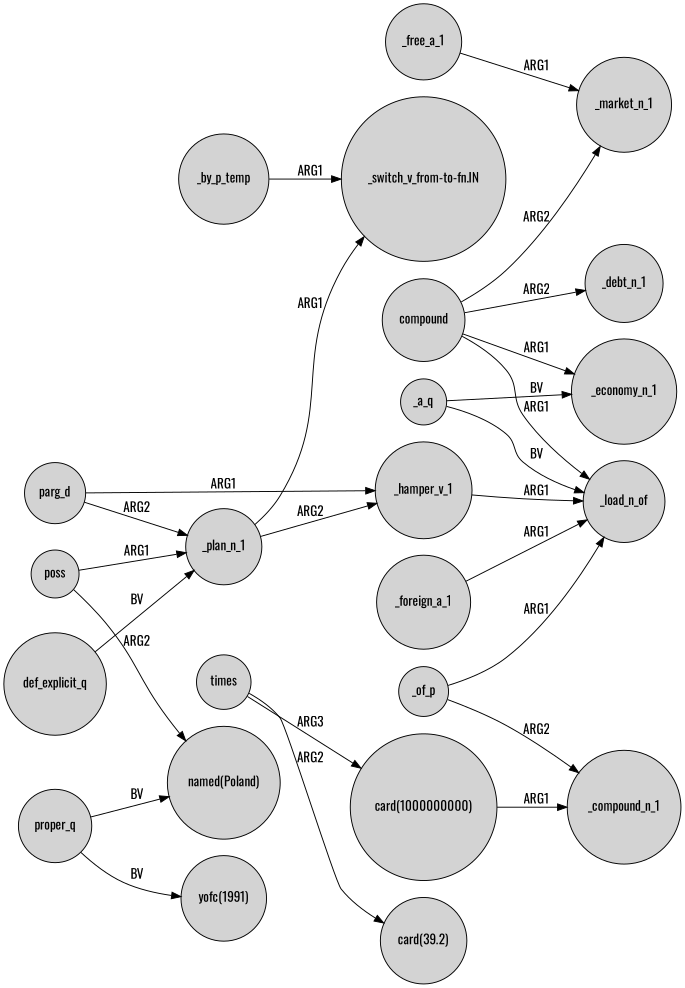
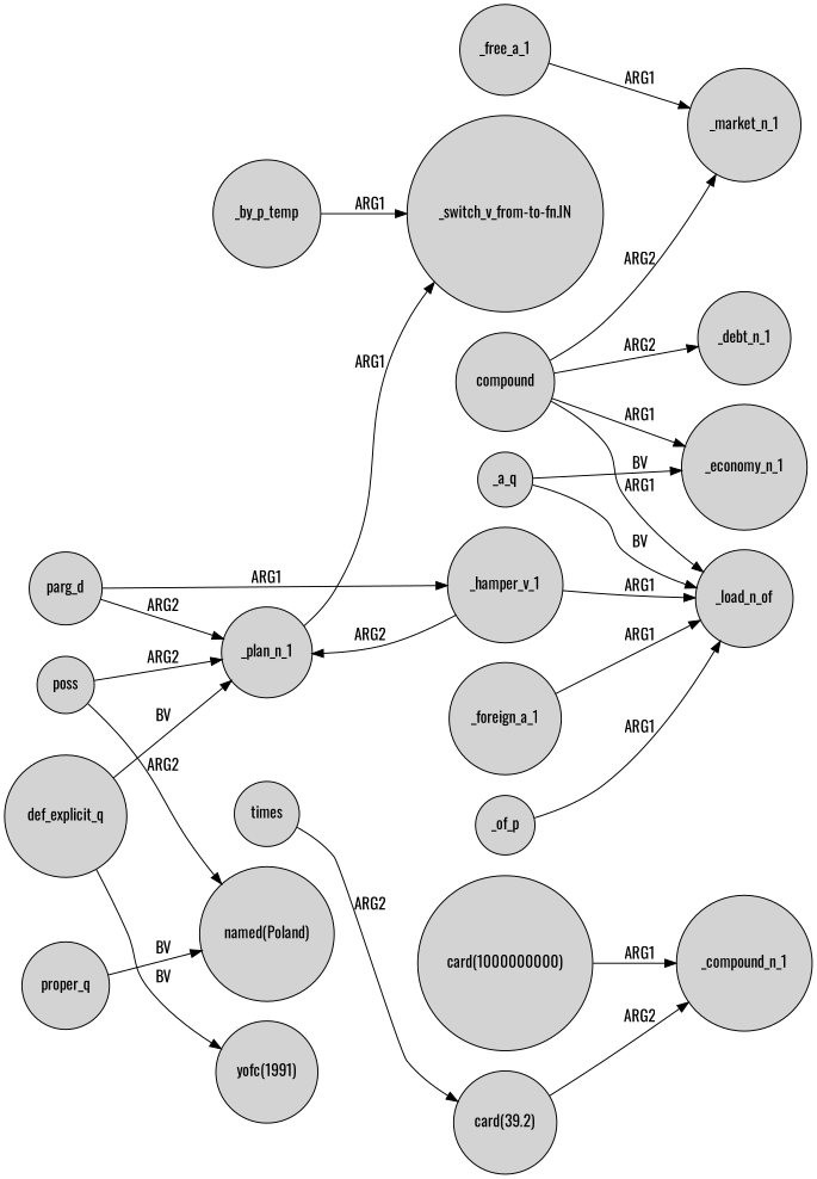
  digraph {
    fontname=Oswald
    rankdir=LR
    node [fontname=Oswald shape=circle style=filled]
    edge [fontname=Oswald]
    poss
    _plan_n_1
    "named(Poland)"
    "_switch_v_from-to-fn.IN"
    compound
    _market_n_1
    _load_n_of
    _economy_n_1
    _debt_n_1
    _a_q
    _of_p
    n12 [label=_compound_n_1]
    _foreign_a_1
    _hamper_v_1
    proper_q
    "yofc(1991)"
    _free_a_1
    def_explicit_q
    parg_d
    times
    "card(1000000000)"
    "card(39.2)"
    _by_p_temp
-   poss -> _plan_n_1 [label=ARG1]
+   poss -> _plan_n_1 [label=ARG2]
    poss -> "named(Poland)" [label=ARG2]
    _plan_n_1 -> "_switch_v_from-to-fn.IN" [label=ARG1]
    compound -> _market_n_1 [label=ARG2]
    compound -> _load_n_of [label=ARG1]
    compound -> _economy_n_1 [label=ARG1]
    compound -> _debt_n_1 [label=ARG2]
    _a_q -> _load_n_of [label=BV]
    _a_q -> _economy_n_1 [label=BV]
    _of_p -> _load_n_of [label=ARG1]
-   _of_p -> n12 [label=ARG2]
+   "card(39.2)" -> n12 [label=ARG2]
    _foreign_a_1 -> _load_n_of [label=ARG1]
-   _plan_n_1 -> _hamper_v_1 [label=ARG2]
+   _hamper_v_1 -> _plan_n_1 [label=ARG2]
    _hamper_v_1 -> _load_n_of [label=ARG1]
    proper_q -> "named(Poland)" [label=BV]
-   proper_q -> "yofc(1991)" [label=BV]
+   def_explicit_q -> "yofc(1991)" [label=BV]
    _free_a_1 -> _market_n_1 [label=ARG1]
    def_explicit_q -> _plan_n_1 [label=BV]
    parg_d -> _plan_n_1 [label=ARG2]
    parg_d -> _hamper_v_1 [label=ARG1]
-   times -> "card(1000000000)" [label=ARG3]
    times -> "card(39.2)" [label=ARG2]
    "card(1000000000)" -> n12 [label=ARG1]
    _by_p_temp -> "_switch_v_from-to-fn.IN" [label=ARG1]
  }
